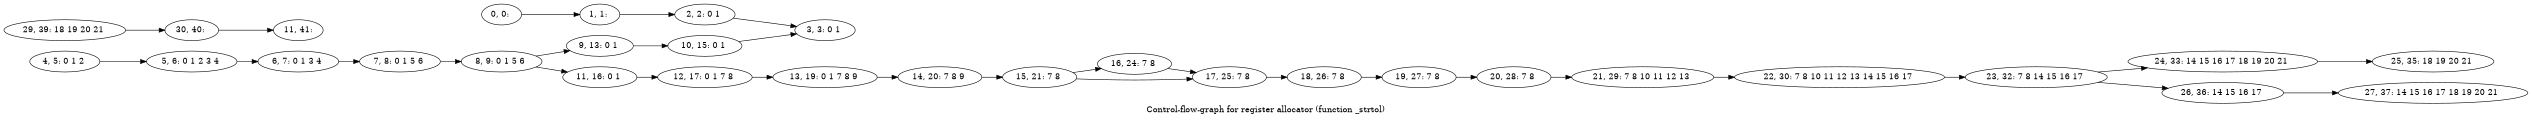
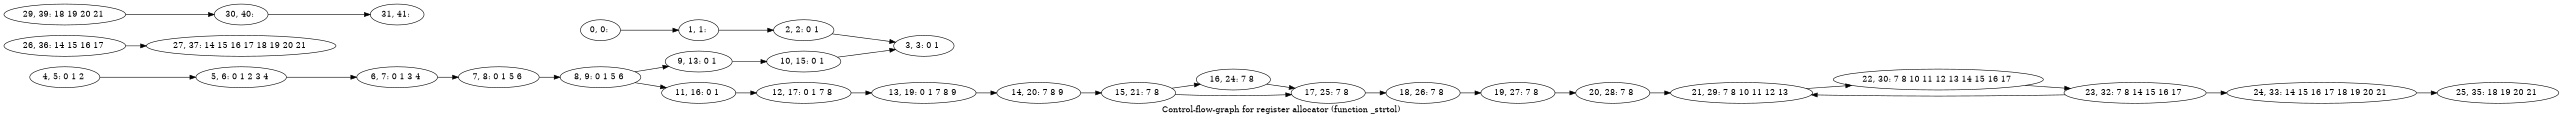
  digraph {
    label="Control-flow-graph for register allocator (function _strtol)"
    rankdir=LR
    n1 [label="0, 0: "]
    n2 [label="1, 1: "]
    n3 [label="2, 2: 0 1 "]
    n4 [label="3, 3: 0 1 "]
    n5 [label="4, 5: 0 1 2 "]
    n6 [label="5, 6: 0 1 2 3 4 "]
    n7 [label="6, 7: 0 1 3 4 "]
    n8 [label="7, 8: 0 1 5 6 "]
    n9 [label="8, 9: 0 1 5 6 "]
    n10 [label="9, 13: 0 1 "]
    n11 [label="11, 16: 0 1 "]
    n12 [label="10, 15: 0 1 "]
    n13 [label="12, 17: 0 1 7 8 "]
    n14 [label="13, 19: 0 1 7 8 9 "]
    n15 [label="14, 20: 7 8 9 "]
    n16 [label="15, 21: 7 8 "]
    n17 [label="16, 24: 7 8 "]
    n18 [label="17, 25: 7 8 "]
    n19 [label="18, 26: 7 8 "]
    n20 [label="19, 27: 7 8 "]
    n21 [label="20, 28: 7 8 "]
    n22 [label="21, 29: 7 8 10 11 12 13 "]
    n23 [label="22, 30: 7 8 10 11 12 13 14 15 16 17 "]
    n24 [label="23, 32: 7 8 14 15 16 17 "]
    n25 [label="24, 33: 14 15 16 17 18 19 20 21 "]
    n26 [label="26, 36: 14 15 16 17 "]
    n27 [label="25, 35: 18 19 20 21 "]
    n28 [label="27, 37: 14 15 16 17 18 19 20 21 "]
    n29 [label="29, 39: 18 19 20 21 "]
    n30 [label="30, 40: "]
-   n31 [label="11, 41:"]
+   n31 [label="31, 41: "]
    n1 -> n2
    n2 -> n3
    n3 -> n4
    n5 -> n6
    n6 -> n7
    n7 -> n8
    n8 -> n9
    n9 -> n10
    n9 -> n11
    n10 -> n12
    n11 -> n13
    n12 -> n4
    n13 -> n14
    n14 -> n15
    n15 -> n16
    n16 -> n17
    n16 -> n18
    n17 -> n18
    n18 -> n19
    n19 -> n20
    n20 -> n21
    n21 -> n22
    n22 -> n23
    n23 -> n24
    n24 -> n25
-   n24 -> n26
+   n24 -> n22
    n25 -> n27
    n26 -> n28
    n29 -> n30
    n30 -> n31
  }
